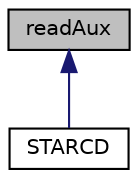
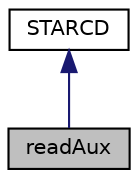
  digraph {
    rankdir=TB
    node [color=black fontname=Helvetica fontsize=10 shape=record]
    n1 [fillcolor=grey75 fontcolor=black height=0.2 label=readAux style=filled width=0.4]
    n2 [height=0.2 label=STARCD width=0.4]
-   n1 -> n2 [color=midnightblue dir=back fontname=Helvetica fontsize=10 labelfontname=Helvetica labelfontsize=10 style=solid]
+   n2 -> n1 [color=midnightblue dir=back fontname=Helvetica fontsize=10 labelfontname=Helvetica labelfontsize=10 style=solid]
  }
